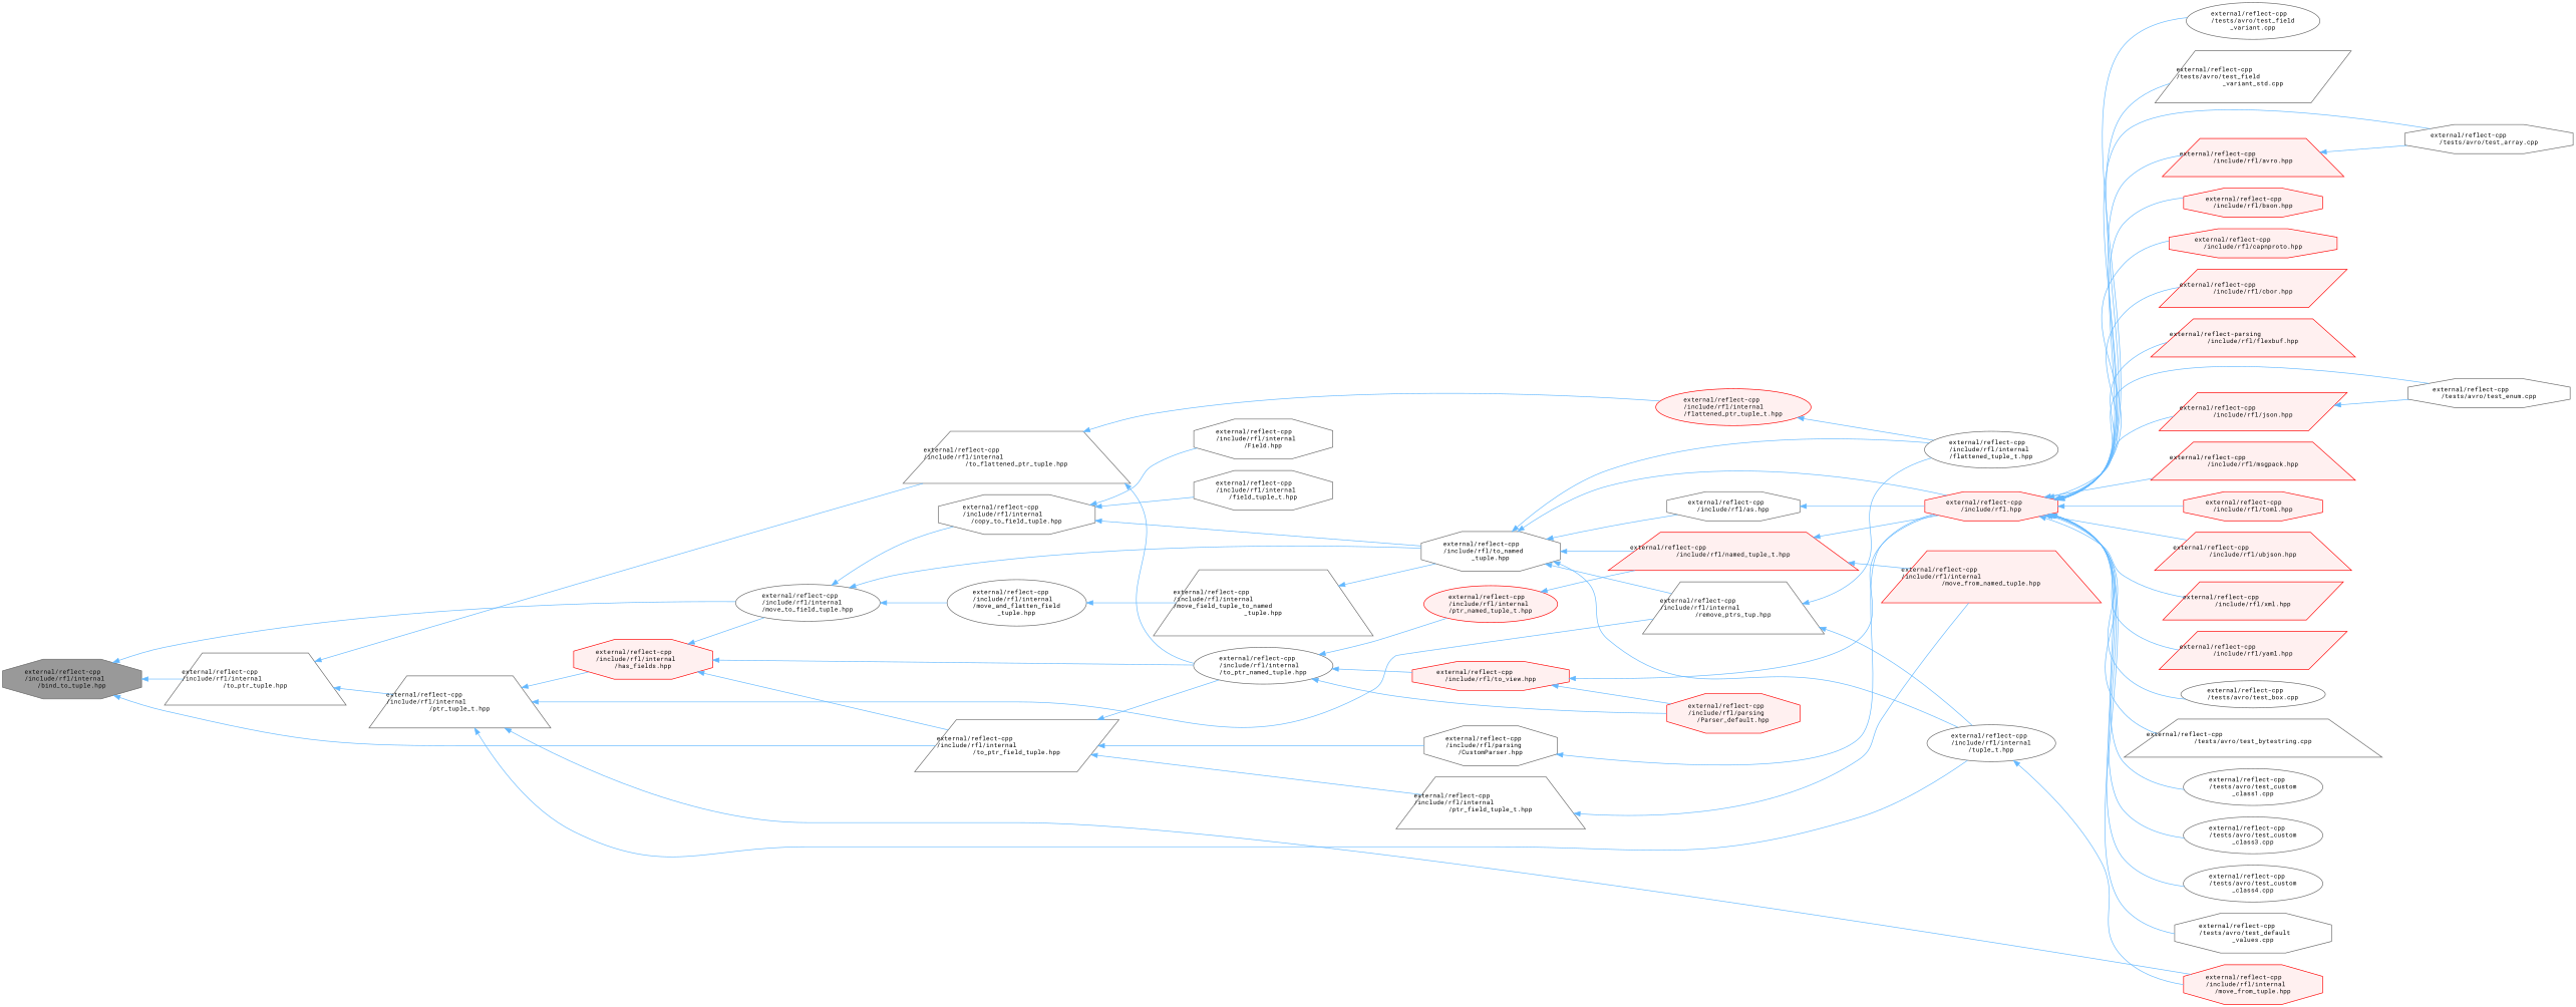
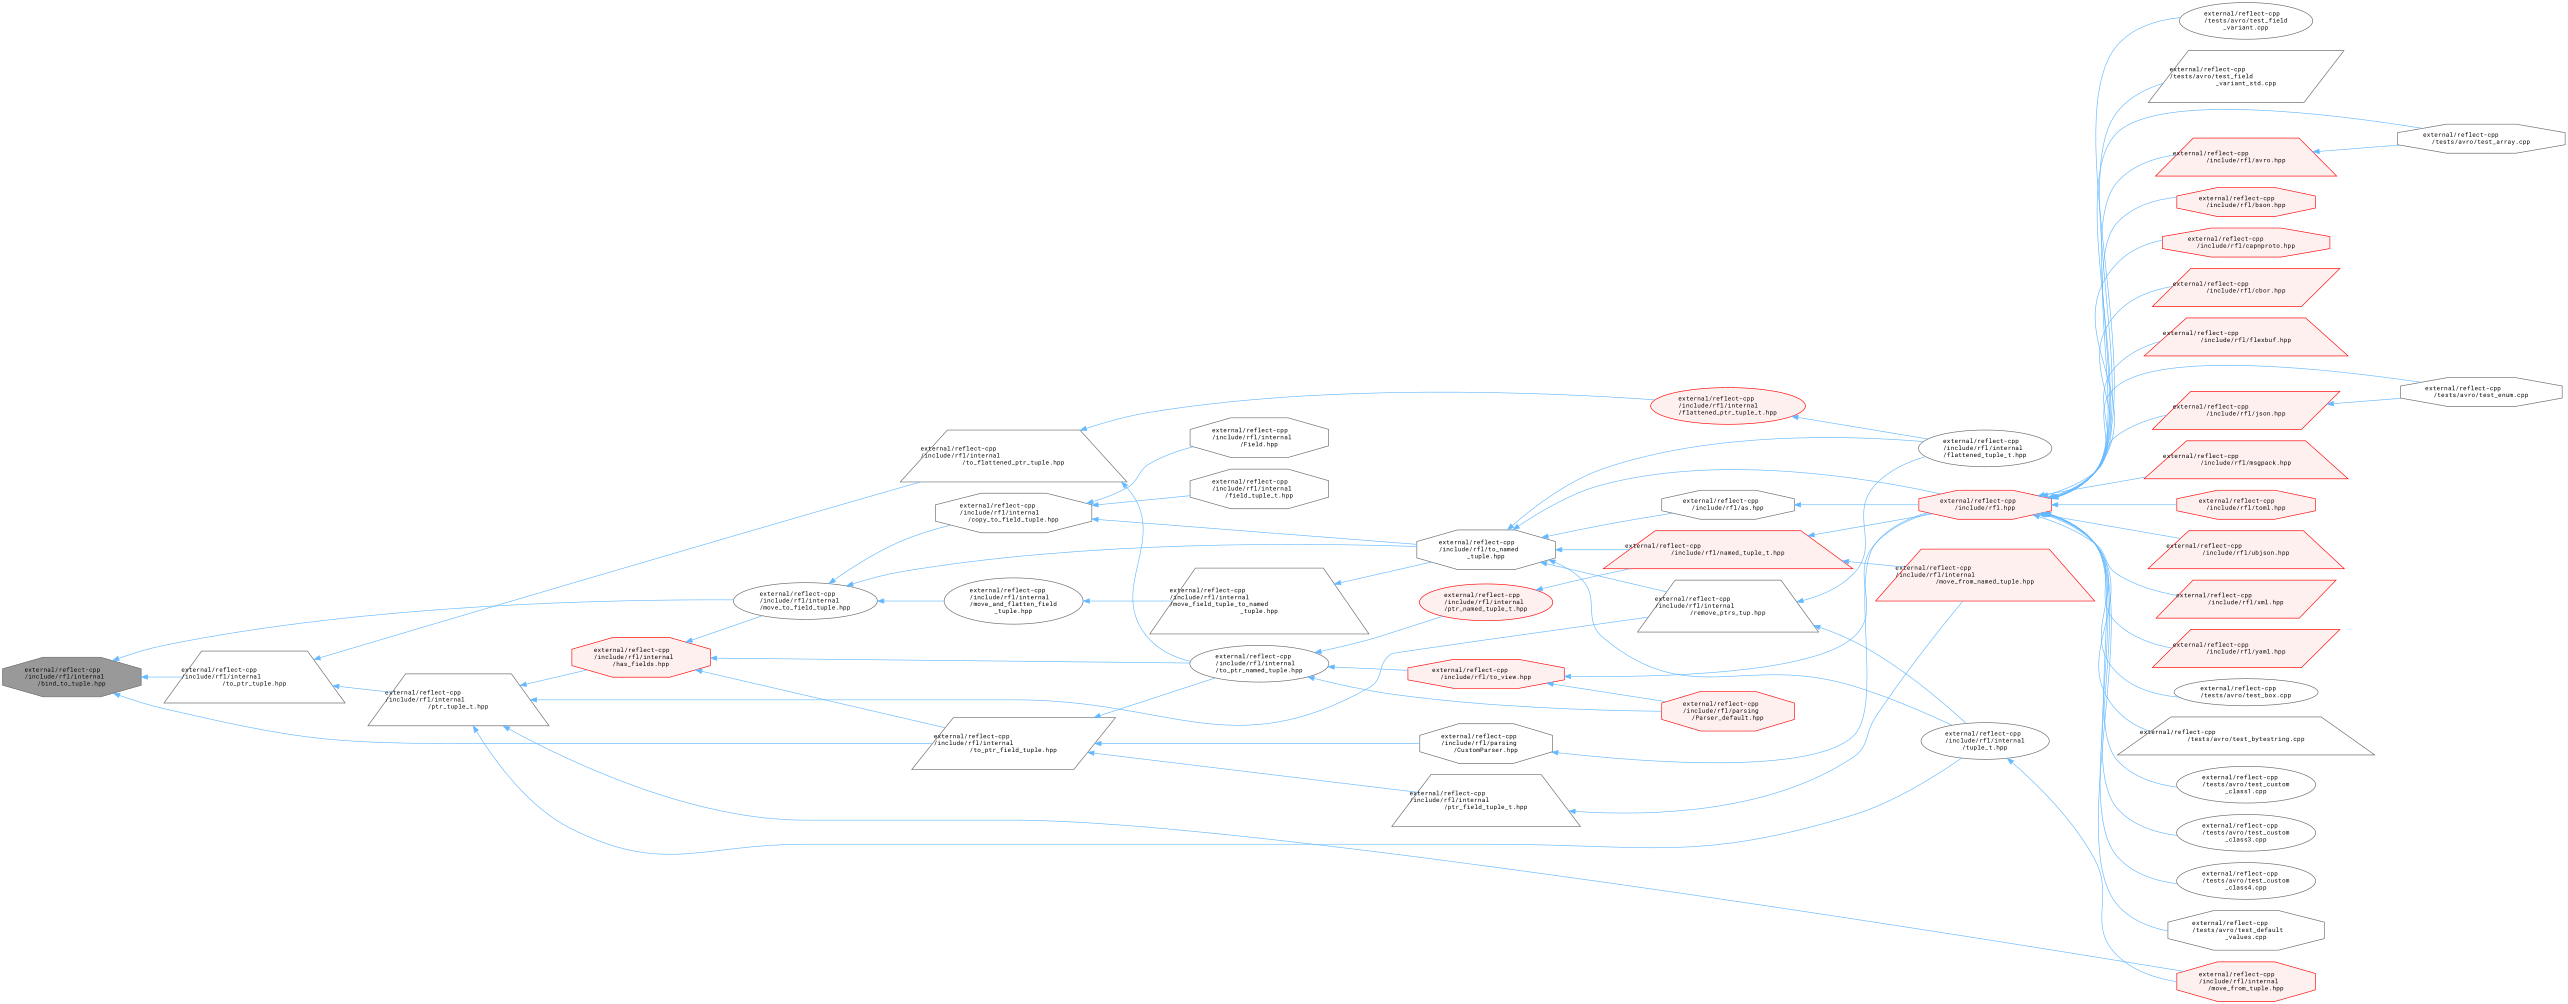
  digraph {
    fontname="Roboto Mono"
    rankdir=LR
    node [color=grey40 fillcolor=white fontname="Roboto Mono" fontsize=10 shape=octagon style=filled]
    edge [color=steelblue1 dir=back fontname="Roboto Mono" fontsize=10 labelfontname=Helvetica labelfontsize=10 style=solid]
    n1 [color=gray40 fillcolor=grey60 fontcolor=black height=0.2 label="external/reflect-cpp\l/include/rfl/internal\l/bind_to_tuple.hpp" width=0.4]
    n2 [height=0.2 label="external/reflect-cpp\l/include/rfl/internal\l/move_to_field_tuple.hpp" shape=ellipse width=0.4]
    n3 [height=0.2 label="external/reflect-cpp\l/include/rfl/internal\l/to_ptr_field_tuple.hpp" shape=parallelogram width=0.4]
    n4 [height=0.2 label="external/reflect-cpp\l/include/rfl/internal\l/to_ptr_tuple.hpp" shape=trapezium width=0.4]
    n5 [height=0.2 label="external/reflect-cpp\l/include/rfl/internal\l/copy_to_field_tuple.hpp" width=0.4]
    n6 [height=0.2 label="external/reflect-cpp\l/include/rfl/to_named\l_tuple.hpp" width=0.4]
    n7 [height=0.2 label="external/reflect-cpp\l/include/rfl/internal\l/move_and_flatten_field\l_tuple.hpp" shape=ellipse width=0.4]
    n8 [height=0.2 label="external/reflect-cpp\l/include/rfl/internal\l/ptr_field_tuple_t.hpp" shape=trapezium width=0.4]
    n9 [height=0.2 label="external/reflect-cpp\l/include/rfl/internal\l/to_ptr_named_tuple.hpp" shape=ellipse width=0.4]
    n10 [height=0.2 label="external/reflect-cpp\l/include/rfl/parsing\l/CustomParser.hpp" width=0.4]
    n11 [height=0.2 label="external/reflect-cpp\l/include/rfl/internal\l/ptr_tuple_t.hpp" shape=trapezium width=0.4]
    n12 [height=0.2 label="external/reflect-cpp\l/include/rfl/internal\l/to_flattened_ptr_tuple.hpp" shape=trapezium width=0.4]
    n13 [height=0.2 label="external/reflect-cpp\l/include/rfl/internal\l/Field.hpp" width=0.4]
    n14 [height=0.2 label="external/reflect-cpp\l/include/rfl/internal\l/field_tuple_t.hpp" width=0.4]
    n15 [color=red fillcolor="#FFF0F0" height=0.2 label="external/reflect-cpp\l/include/rfl.hpp" width=0.4]
    n16 [height=0.2 label="external/reflect-cpp\l/include/rfl/as.hpp" width=0.4]
    n17 [height=0.2 label="external/reflect-cpp\l/include/rfl/internal\l/flattened_tuple_t.hpp" shape=ellipse width=0.4]
    n18 [height=0.2 label="external/reflect-cpp\l/include/rfl/internal\l/remove_ptrs_tup.hpp" shape=trapezium width=0.4]
    n19 [height=0.2 label="external/reflect-cpp\l/include/rfl/internal\l/tuple_t.hpp" shape=ellipse width=0.4]
    n20 [color=red fillcolor="#FFF0F0" height=0.2 label="external/reflect-cpp\l/include/rfl/named_tuple_t.hpp" shape=trapezium width=0.4]
    n21 [height=0.2 label="external/reflect-cpp\l/include/rfl/internal\l/move_field_tuple_to_named\l_tuple.hpp" shape=trapezium width=0.4]
    n22 [color=red fillcolor="#FFF0F0" height=0.2 label="external/reflect-cpp\l/include/rfl/avro.hpp" shape=trapezium width=0.4]
    n23 [height=0.2 label="external/reflect-cpp\l/tests/avro/test_array.cpp" width=0.4]
    n24 [color=red fillcolor="#FFF0F0" height=0.2 label="external/reflect-cpp\l/include/rfl/bson.hpp" width=0.4]
    n25 [color=red fillcolor="#FFF0F0" height=0.2 label="external/reflect-cpp\l/include/rfl/capnproto.hpp" width=0.4]
    n26 [color=red fillcolor="#FFF0F0" height=0.2 label="external/reflect-cpp\l/include/rfl/cbor.hpp" shape=parallelogram width=0.4]
-   n27 [color=red fillcolor="#FFF0F0" height=0.2 label="external/reflect-parsing\l/include/rfl/flexbuf.hpp" shape=trapezium width=0.4]
+   n27 [color=red fillcolor="#FFF0F0" height=0.2 label="external/reflect-cpp\l/include/rfl/flexbuf.hpp" shape=trapezium width=0.4]
    n28 [color=red fillcolor="#FFF0F0" height=0.2 label="external/reflect-cpp\l/include/rfl/json.hpp" shape=parallelogram width=0.4]
    n29 [height=0.2 label="external/reflect-cpp\l/tests/avro/test_enum.cpp" width=0.4]
    n30 [color=red fillcolor="#FFF0F0" height=0.2 label="external/reflect-cpp\l/include/rfl/msgpack.hpp" shape=trapezium width=0.4]
    n31 [color=red fillcolor="#FFF0F0" height=0.2 label="external/reflect-cpp\l/include/rfl/toml.hpp" width=0.4]
    n32 [color=red fillcolor="#FFF0F0" height=0.2 label="external/reflect-cpp\l/include/rfl/ubjson.hpp" shape=trapezium width=0.4]
    n33 [color=red fillcolor="#FFF0F0" height=0.2 label="external/reflect-cpp\l/include/rfl/xml.hpp" shape=parallelogram width=0.4]
    n34 [color=red fillcolor="#FFF0F0" height=0.2 label="external/reflect-cpp\l/include/rfl/yaml.hpp" shape=parallelogram width=0.4]
    n35 [height=0.2 label="external/reflect-cpp\l/tests/avro/test_box.cpp" shape=ellipse width=0.4]
    n36 [height=0.2 label="external/reflect-cpp\l/tests/avro/test_bytestring.cpp" shape=trapezium width=0.4]
    n37 [height=0.2 label="external/reflect-cpp\l/tests/avro/test_custom\l_class1.cpp" shape=ellipse width=0.4]
    n38 [height=0.2 label="external/reflect-cpp\l/tests/avro/test_custom\l_class3.cpp" shape=ellipse width=0.4]
    n39 [height=0.2 label="external/reflect-cpp\l/tests/avro/test_custom\l_class4.cpp" shape=ellipse width=0.4]
    n40 [height=0.2 label="external/reflect-cpp\l/tests/avro/test_default\l_values.cpp" width=0.4]
    n41 [height=0.2 label="external/reflect-cpp\l/tests/avro/test_field\l_variant.cpp" shape=ellipse width=0.4]
    n42 [height=0.2 label="external/reflect-cpp\l/tests/avro/test_field\l_variant_std.cpp" shape=parallelogram width=0.4]
    n43 [color=red fillcolor="#FFF0F0" height=0.2 label="external/reflect-cpp\l/include/rfl/internal\l/move_from_tuple.hpp" width=0.4]
    n44 [color=red fillcolor="#FFF0F0" height=0.2 label="external/reflect-cpp\l/include/rfl/internal\l/move_from_named_tuple.hpp" shape=trapezium width=0.4]
    n45 [color=red fillcolor="#FFF0F0" height=0.2 label="external/reflect-cpp\l/include/rfl/internal\l/ptr_named_tuple_t.hpp" shape=ellipse width=0.4]
    n46 [color=red fillcolor="#FFF0F0" height=0.2 label="external/reflect-cpp\l/include/rfl/parsing\l/Parser_default.hpp" width=0.4]
    n47 [color=red fillcolor="#FFF0F0" height=0.2 label="external/reflect-cpp\l/include/rfl/to_view.hpp" width=0.4]
    n48 [color=red fillcolor="#FFF0F0" height=0.2 label="external/reflect-cpp\l/include/rfl/internal\l/has_fields.hpp" width=0.4]
    n49 [color=red fillcolor="#FFF0F0" height=0.2 label="external/reflect-cpp\l/include/rfl/internal\l/flattened_ptr_tuple_t.hpp" shape=ellipse width=0.4]
    n1 -> n2
    n1 -> n3
    n1 -> n4
    n2 -> n5
    n2 -> n6
    n2 -> n7
    n3 -> n8
    n3 -> n9
    n3 -> n10
    n4 -> n11
    n4 -> n12
    n5 -> n6
    n5 -> n13
    n5 -> n14
    n6 -> n15
    n6 -> n16
    n6 -> n17
    n6 -> n18
    n6 -> n19
    n6 -> n20
    n7 -> n21
    n8 -> n44
    n9 -> n45
    n9 -> n46
    n9 -> n47
    n10 -> n15
    n11 -> n18
    n11 -> n19
    n11 -> n43
    n11 -> n48
    n12 -> n9
    n12 -> n49
    n15 -> n22
    n15 -> n23
    n15 -> n24
    n15 -> n25
    n15 -> n26
    n15 -> n27
    n15 -> n28
    n15 -> n29
    n15 -> n30
    n15 -> n31
    n15 -> n32
    n15 -> n33
    n15 -> n34
    n15 -> n35
    n15 -> n36
    n15 -> n37
    n15 -> n38
    n15 -> n39
    n15 -> n40
    n15 -> n41
    n15 -> n42
    n16 -> n15
    n18 -> n17
    n18 -> n19
    n19 -> n43
    n20 -> n15
    n20 -> n44
    n21 -> n6
    n22 -> n23
    n28 -> n29
    n45 -> n20
    n47 -> n15
    n47 -> n46
    n48 -> n2
    n48 -> n3
    n48 -> n9
    n49 -> n17
  }
